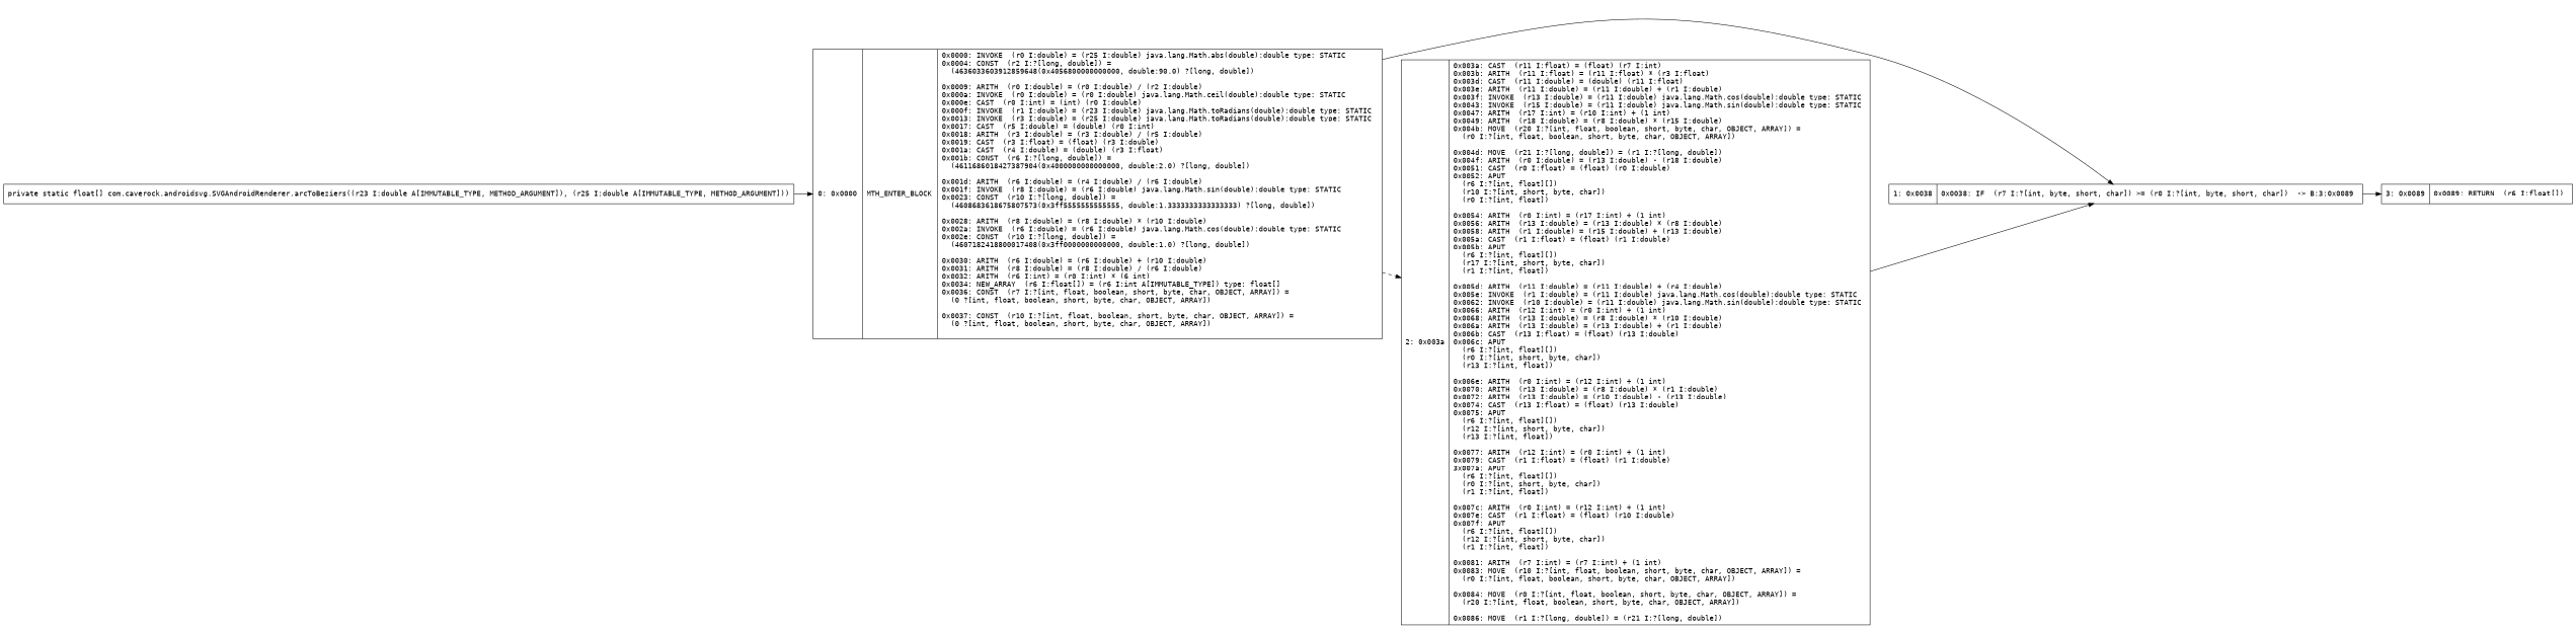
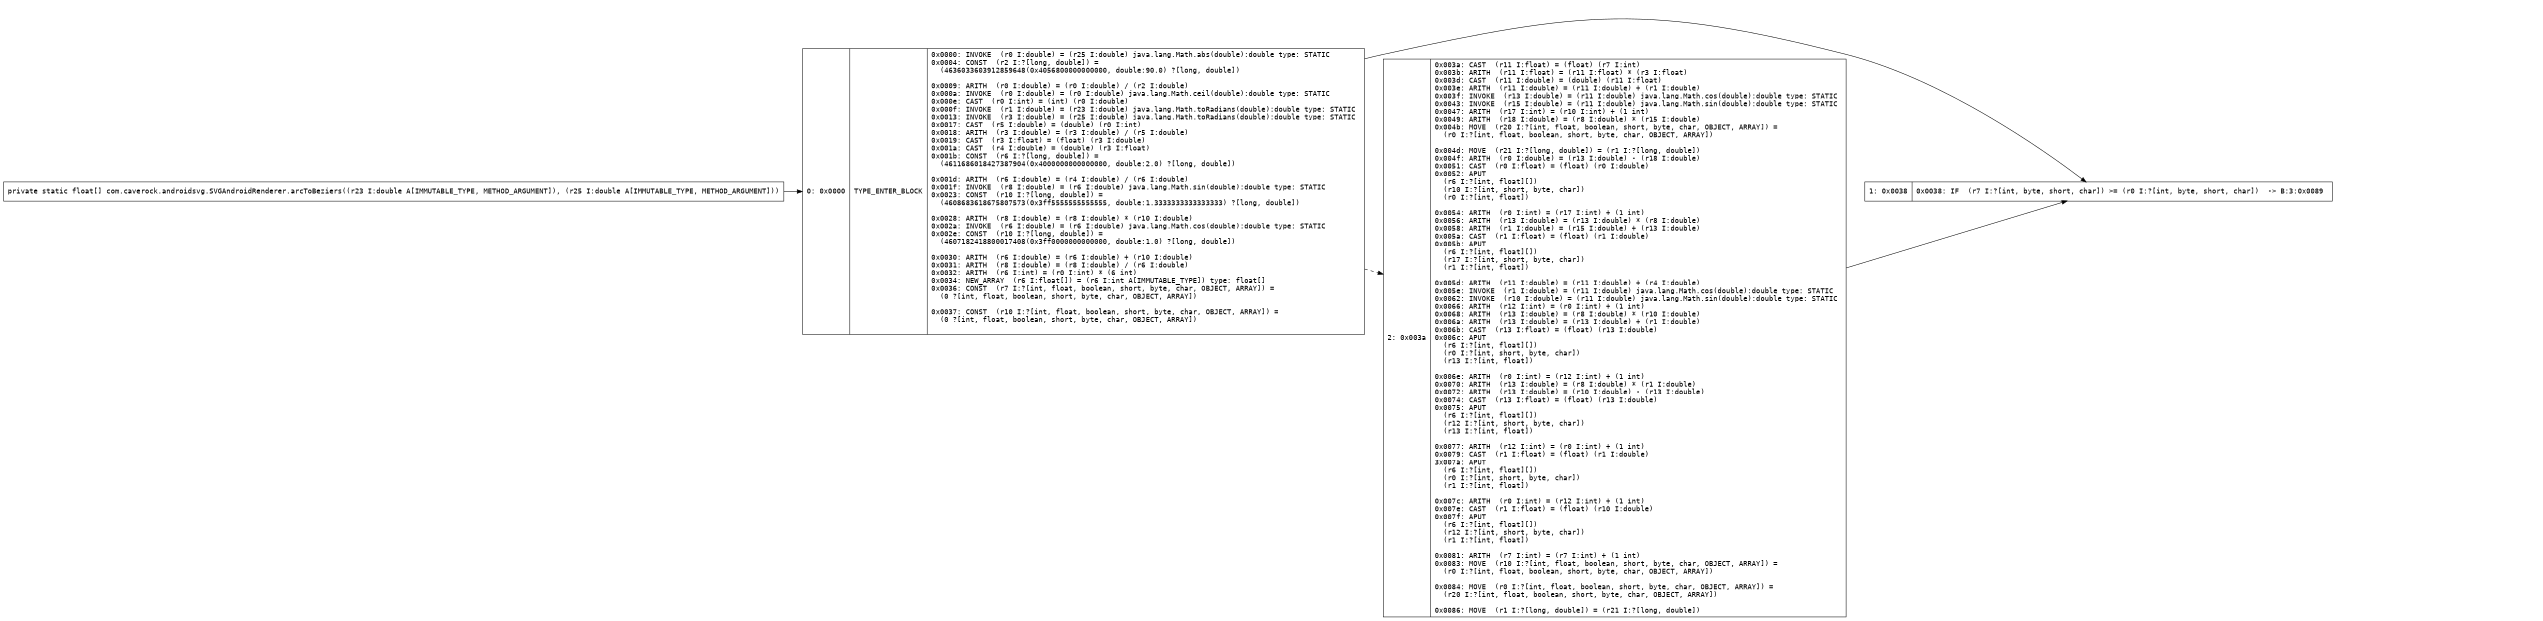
  digraph {
    fontname="DejaVu Sans Mono"
    rankdir=LR
    node [fontname="DejaVu Sans Mono" shape=record]
    edge [fontname="DejaVu Sans Mono"]
-   n1 [label="{0\:\ 0x0000|MTH_ENTER_BLOCK\l|0x0000: INVOKE  (r0 I:double) = (r25 I:double) java.lang.Math.abs(double):double type: STATIC \l0x0004: CONST  (r2 I:?[long, double]) = \l  (4636033603912859648(0x4056800000000000, double:90.0) ?[long, double])\l \l0x0009: ARITH  (r0 I:double) = (r0 I:double) \/ (r2 I:double) \l0x000a: INVOKE  (r0 I:double) = (r0 I:double) java.lang.Math.ceil(double):double type: STATIC \l0x000e: CAST  (r0 I:int) = (int) (r0 I:double) \l0x000f: INVOKE  (r1 I:double) = (r23 I:double) java.lang.Math.toRadians(double):double type: STATIC \l0x0013: INVOKE  (r3 I:double) = (r25 I:double) java.lang.Math.toRadians(double):double type: STATIC \l0x0017: CAST  (r5 I:double) = (double) (r0 I:int) \l0x0018: ARITH  (r3 I:double) = (r3 I:double) \/ (r5 I:double) \l0x0019: CAST  (r3 I:float) = (float) (r3 I:double) \l0x001a: CAST  (r4 I:double) = (double) (r3 I:float) \l0x001b: CONST  (r6 I:?[long, double]) = \l  (4611686018427387904(0x4000000000000000, double:2.0) ?[long, double])\l \l0x001d: ARITH  (r6 I:double) = (r4 I:double) \/ (r6 I:double) \l0x001f: INVOKE  (r8 I:double) = (r6 I:double) java.lang.Math.sin(double):double type: STATIC \l0x0023: CONST  (r10 I:?[long, double]) = \l  (4608683618675807573(0x3ff5555555555555, double:1.3333333333333333) ?[long, double])\l \l0x0028: ARITH  (r8 I:double) = (r8 I:double) * (r10 I:double) \l0x002a: INVOKE  (r6 I:double) = (r6 I:double) java.lang.Math.cos(double):double type: STATIC \l0x002e: CONST  (r10 I:?[long, double]) = \l  (4607182418800017408(0x3ff0000000000000, double:1.0) ?[long, double])\l \l0x0030: ARITH  (r6 I:double) = (r6 I:double) + (r10 I:double) \l0x0031: ARITH  (r8 I:double) = (r8 I:double) \/ (r6 I:double) \l0x0032: ARITH  (r6 I:int) = (r0 I:int) * (6 int) \l0x0034: NEW_ARRAY  (r6 I:float[]) = (r6 I:int A[IMMUTABLE_TYPE]) type: float[] \l0x0036: CONST  (r7 I:?[int, float, boolean, short, byte, char, OBJECT, ARRAY]) = \l  (0 ?[int, float, boolean, short, byte, char, OBJECT, ARRAY])\l \l0x0037: CONST  (r10 I:?[int, float, boolean, short, byte, char, OBJECT, ARRAY]) = \l  (0 ?[int, float, boolean, short, byte, char, OBJECT, ARRAY])\l \l}"]
+   n1 [label="{0\:\ 0x0000|TYPE_ENTER_BLOCK\l|0x0000: INVOKE  (r0 I:double) = (r25 I:double) java.lang.Math.abs(double):double type: STATIC \l0x0004: CONST  (r2 I:?[long, double]) = \l  (4636033603912859648(0x4056800000000000, double:90.0) ?[long, double])\l \l0x0009: ARITH  (r0 I:double) = (r0 I:double) \/ (r2 I:double) \l0x000a: INVOKE  (r0 I:double) = (r0 I:double) java.lang.Math.ceil(double):double type: STATIC \l0x000e: CAST  (r0 I:int) = (int) (r0 I:double) \l0x000f: INVOKE  (r1 I:double) = (r23 I:double) java.lang.Math.toRadians(double):double type: STATIC \l0x0013: INVOKE  (r3 I:double) = (r25 I:double) java.lang.Math.toRadians(double):double type: STATIC \l0x0017: CAST  (r5 I:double) = (double) (r0 I:int) \l0x0018: ARITH  (r3 I:double) = (r3 I:double) \/ (r5 I:double) \l0x0019: CAST  (r3 I:float) = (float) (r3 I:double) \l0x001a: CAST  (r4 I:double) = (double) (r3 I:float) \l0x001b: CONST  (r6 I:?[long, double]) = \l  (4611686018427387904(0x4000000000000000, double:2.0) ?[long, double])\l \l0x001d: ARITH  (r6 I:double) = (r4 I:double) \/ (r6 I:double) \l0x001f: INVOKE  (r8 I:double) = (r6 I:double) java.lang.Math.sin(double):double type: STATIC \l0x0023: CONST  (r10 I:?[long, double]) = \l  (4608683618675807573(0x3ff5555555555555, double:1.3333333333333333) ?[long, double])\l \l0x0028: ARITH  (r8 I:double) = (r8 I:double) * (r10 I:double) \l0x002a: INVOKE  (r6 I:double) = (r6 I:double) java.lang.Math.cos(double):double type: STATIC \l0x002e: CONST  (r10 I:?[long, double]) = \l  (4607182418800017408(0x3ff0000000000000, double:1.0) ?[long, double])\l \l0x0030: ARITH  (r6 I:double) = (r6 I:double) + (r10 I:double) \l0x0031: ARITH  (r8 I:double) = (r8 I:double) \/ (r6 I:double) \l0x0032: ARITH  (r6 I:int) = (r0 I:int) * (6 int) \l0x0034: NEW_ARRAY  (r6 I:float[]) = (r6 I:int A[IMMUTABLE_TYPE]) type: float[] \l0x0036: CONST  (r7 I:?[int, float, boolean, short, byte, char, OBJECT, ARRAY]) = \l  (0 ?[int, float, boolean, short, byte, char, OBJECT, ARRAY])\l \l0x0037: CONST  (r10 I:?[int, float, boolean, short, byte, char, OBJECT, ARRAY]) = \l  (0 ?[int, float, boolean, short, byte, char, OBJECT, ARRAY])\l \l}"]
    n2 [label="{1\:\ 0x0038|0x0038: IF  (r7 I:?[int, byte, short, char]) \>= (r0 I:?[int, byte, short, char])  \-\> B:3:0x0089 \l}"]
    n3 [label="{2\:\ 0x003a|0x003a: CAST  (r11 I:float) = (float) (r7 I:int) \l0x003b: ARITH  (r11 I:float) = (r11 I:float) * (r3 I:float) \l0x003d: CAST  (r11 I:double) = (double) (r11 I:float) \l0x003e: ARITH  (r11 I:double) = (r11 I:double) + (r1 I:double) \l0x003f: INVOKE  (r13 I:double) = (r11 I:double) java.lang.Math.cos(double):double type: STATIC \l0x0043: INVOKE  (r15 I:double) = (r11 I:double) java.lang.Math.sin(double):double type: STATIC \l0x0047: ARITH  (r17 I:int) = (r10 I:int) + (1 int) \l0x0049: ARITH  (r18 I:double) = (r8 I:double) * (r15 I:double) \l0x004b: MOVE  (r20 I:?[int, float, boolean, short, byte, char, OBJECT, ARRAY]) = \l  (r0 I:?[int, float, boolean, short, byte, char, OBJECT, ARRAY])\l \l0x004d: MOVE  (r21 I:?[long, double]) = (r1 I:?[long, double]) \l0x004f: ARITH  (r0 I:double) = (r13 I:double) \- (r18 I:double) \l0x0051: CAST  (r0 I:float) = (float) (r0 I:double) \l0x0052: APUT  \l  (r6 I:?[int, float][])\l  (r10 I:?[int, short, byte, char])\l  (r0 I:?[int, float])\l \l0x0054: ARITH  (r0 I:int) = (r17 I:int) + (1 int) \l0x0056: ARITH  (r13 I:double) = (r13 I:double) * (r8 I:double) \l0x0058: ARITH  (r1 I:double) = (r15 I:double) + (r13 I:double) \l0x005a: CAST  (r1 I:float) = (float) (r1 I:double) \l0x005b: APUT  \l  (r6 I:?[int, float][])\l  (r17 I:?[int, short, byte, char])\l  (r1 I:?[int, float])\l \l0x005d: ARITH  (r11 I:double) = (r11 I:double) + (r4 I:double) \l0x005e: INVOKE  (r1 I:double) = (r11 I:double) java.lang.Math.cos(double):double type: STATIC \l0x0062: INVOKE  (r10 I:double) = (r11 I:double) java.lang.Math.sin(double):double type: STATIC \l0x0066: ARITH  (r12 I:int) = (r0 I:int) + (1 int) \l0x0068: ARITH  (r13 I:double) = (r8 I:double) * (r10 I:double) \l0x006a: ARITH  (r13 I:double) = (r13 I:double) + (r1 I:double) \l0x006b: CAST  (r13 I:float) = (float) (r13 I:double) \l0x006c: APUT  \l  (r6 I:?[int, float][])\l  (r0 I:?[int, short, byte, char])\l  (r13 I:?[int, float])\l \l0x006e: ARITH  (r0 I:int) = (r12 I:int) + (1 int) \l0x0070: ARITH  (r13 I:double) = (r8 I:double) * (r1 I:double) \l0x0072: ARITH  (r13 I:double) = (r10 I:double) \- (r13 I:double) \l0x0074: CAST  (r13 I:float) = (float) (r13 I:double) \l0x0075: APUT  \l  (r6 I:?[int, float][])\l  (r12 I:?[int, short, byte, char])\l  (r13 I:?[int, float])\l \l0x0077: ARITH  (r12 I:int) = (r0 I:int) + (1 int) \l0x0079: CAST  (r1 I:float) = (float) (r1 I:double) \l3x007a: APUT  \l  (r6 I:?[int, float][])\l  (r0 I:?[int, short, byte, char])\l  (r1 I:?[int, float])\l \l0x007c: ARITH  (r0 I:int) = (r12 I:int) + (1 int) \l0x007e: CAST  (r1 I:float) = (float) (r10 I:double) \l0x007f: APUT  \l  (r6 I:?[int, float][])\l  (r12 I:?[int, short, byte, char])\l  (r1 I:?[int, float])\l \l0x0081: ARITH  (r7 I:int) = (r7 I:int) + (1 int) \l0x0083: MOVE  (r10 I:?[int, float, boolean, short, byte, char, OBJECT, ARRAY]) = \l  (r0 I:?[int, float, boolean, short, byte, char, OBJECT, ARRAY])\l \l0x0084: MOVE  (r0 I:?[int, float, boolean, short, byte, char, OBJECT, ARRAY]) = \l  (r20 I:?[int, float, boolean, short, byte, char, OBJECT, ARRAY])\l \l0x0086: MOVE  (r1 I:?[long, double]) = (r21 I:?[long, double]) \l}"]
-   n4 [label="{3\:\ 0x0089|0x0089: RETURN  (r6 I:float[]) \l}"]
    n5 [label="{private static float[] com.caverock.androidsvg.SVGAndroidRenderer.arcToBeziers((r23 I:double A[IMMUTABLE_TYPE, METHOD_ARGUMENT]), (r25 I:double A[IMMUTABLE_TYPE, METHOD_ARGUMENT])) }"]
    n1 -> n2
    n1 -> n3 [style=dashed]
-   n2 -> n4
    n3 -> n2
    n5 -> n1
  }
